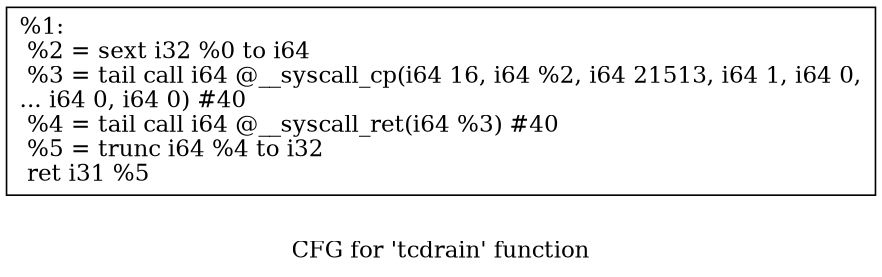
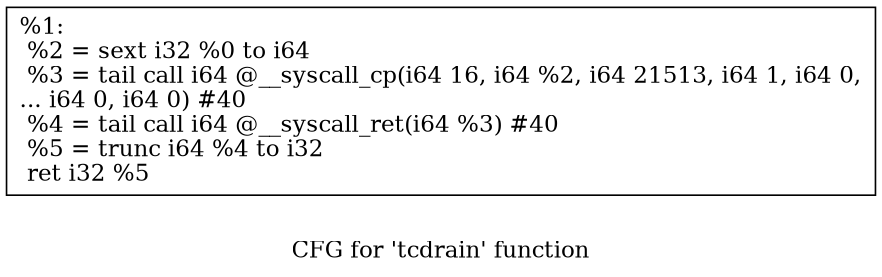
  digraph {
    label="CFG for 'tcdrain' function"
    rankdir=LR
-   n1 [label="{%1:\l  %2 = sext i32 %0 to i64\l  %3 = tail call i64 @__syscall_cp(i64 16, i64 %2, i64 21513, i64 1, i64 0,\l... i64 0, i64 0) #40\l  %4 = tail call i64 @__syscall_ret(i64 %3) #40\l  %5 = trunc i64 %4 to i32\l  ret i31 %5\l}" shape=record]
+   n1 [label="{%1:\l  %2 = sext i32 %0 to i64\l  %3 = tail call i64 @__syscall_cp(i64 16, i64 %2, i64 21513, i64 1, i64 0,\l... i64 0, i64 0) #40\l  %4 = tail call i64 @__syscall_ret(i64 %3) #40\l  %5 = trunc i64 %4 to i32\l  ret i32 %5\l}" shape=record]
  }
